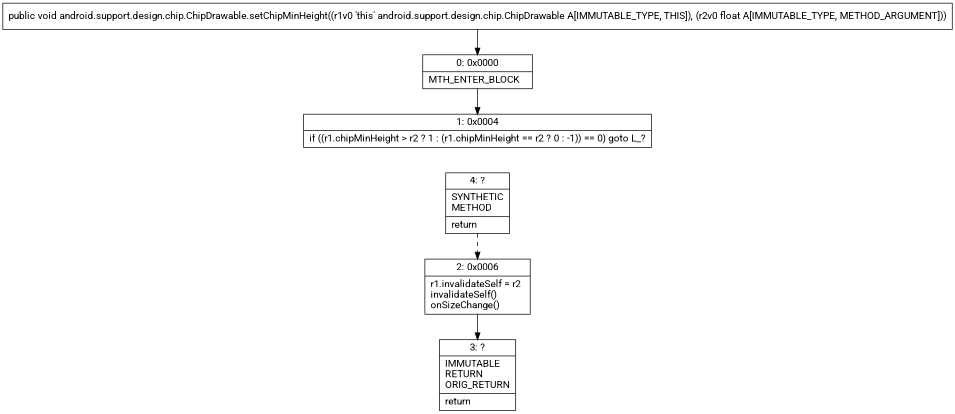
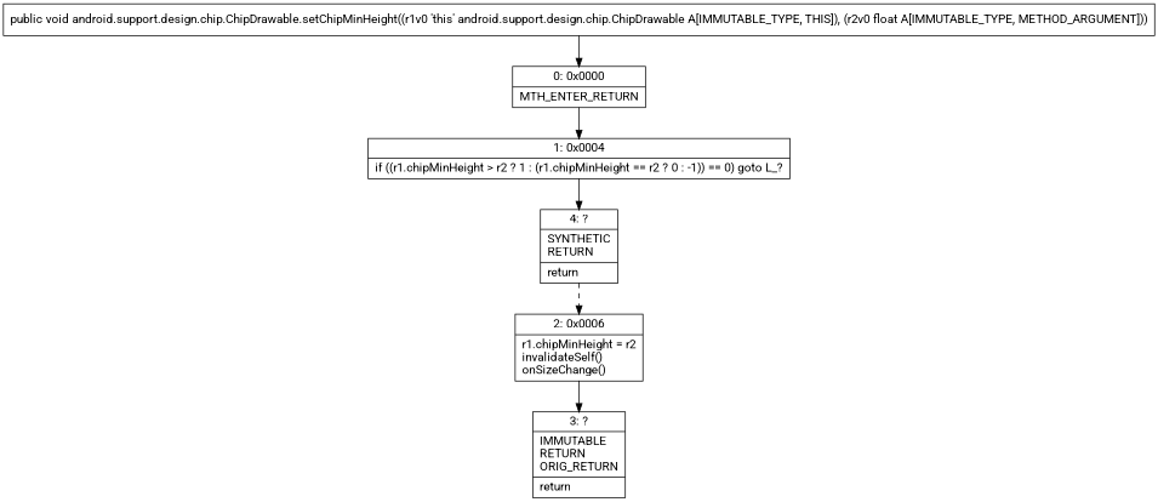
  digraph {
    fontname=Roboto
    node [fontname=Roboto shape=record]
    edge [fontname=Roboto]
-   n1 [label="{0\:\ 0x0000|MTH_ENTER_BLOCK\l}"]
+   n1 [label="{0\:\ 0x0000|MTH_ENTER_RETURN\l}"]
    n2 [label="{1\:\ 0x0004|if ((r1.chipMinHeight \> r2 ? 1 : (r1.chipMinHeight == r2 ? 0 : \-1)) == 0) goto L_?\l}"]
-   n3 [label="{4\:\ ?|SYNTHETIC\lMETHOD\l|return\l}"]
-   n4 [label="{2\:\ 0x0006|r1.invalidateSelf = r2\linvalidateSelf()\lonSizeChange()\l}"]
+   n3 [label="{4\:\ ?|SYNTHETIC\lRETURN\l|return\l}"]
+   n4 [label="{2\:\ 0x0006|r1.chipMinHeight = r2\linvalidateSelf()\lonSizeChange()\l}"]
    n5 [label="{3\:\ ?|IMMUTABLE\lRETURN\lORIG_RETURN\l|return\l}"]
    n6 [label="{public void android.support.design.chip.ChipDrawable.setChipMinHeight((r1v0 'this' android.support.design.chip.ChipDrawable A[IMMUTABLE_TYPE, THIS]), (r2v0 float A[IMMUTABLE_TYPE, METHOD_ARGUMENT])) }"]
    n1 -> n2
+   n2 -> n3
    n3 -> n4 [style=dashed]
    n4 -> n5
    n6 -> n1
  }
